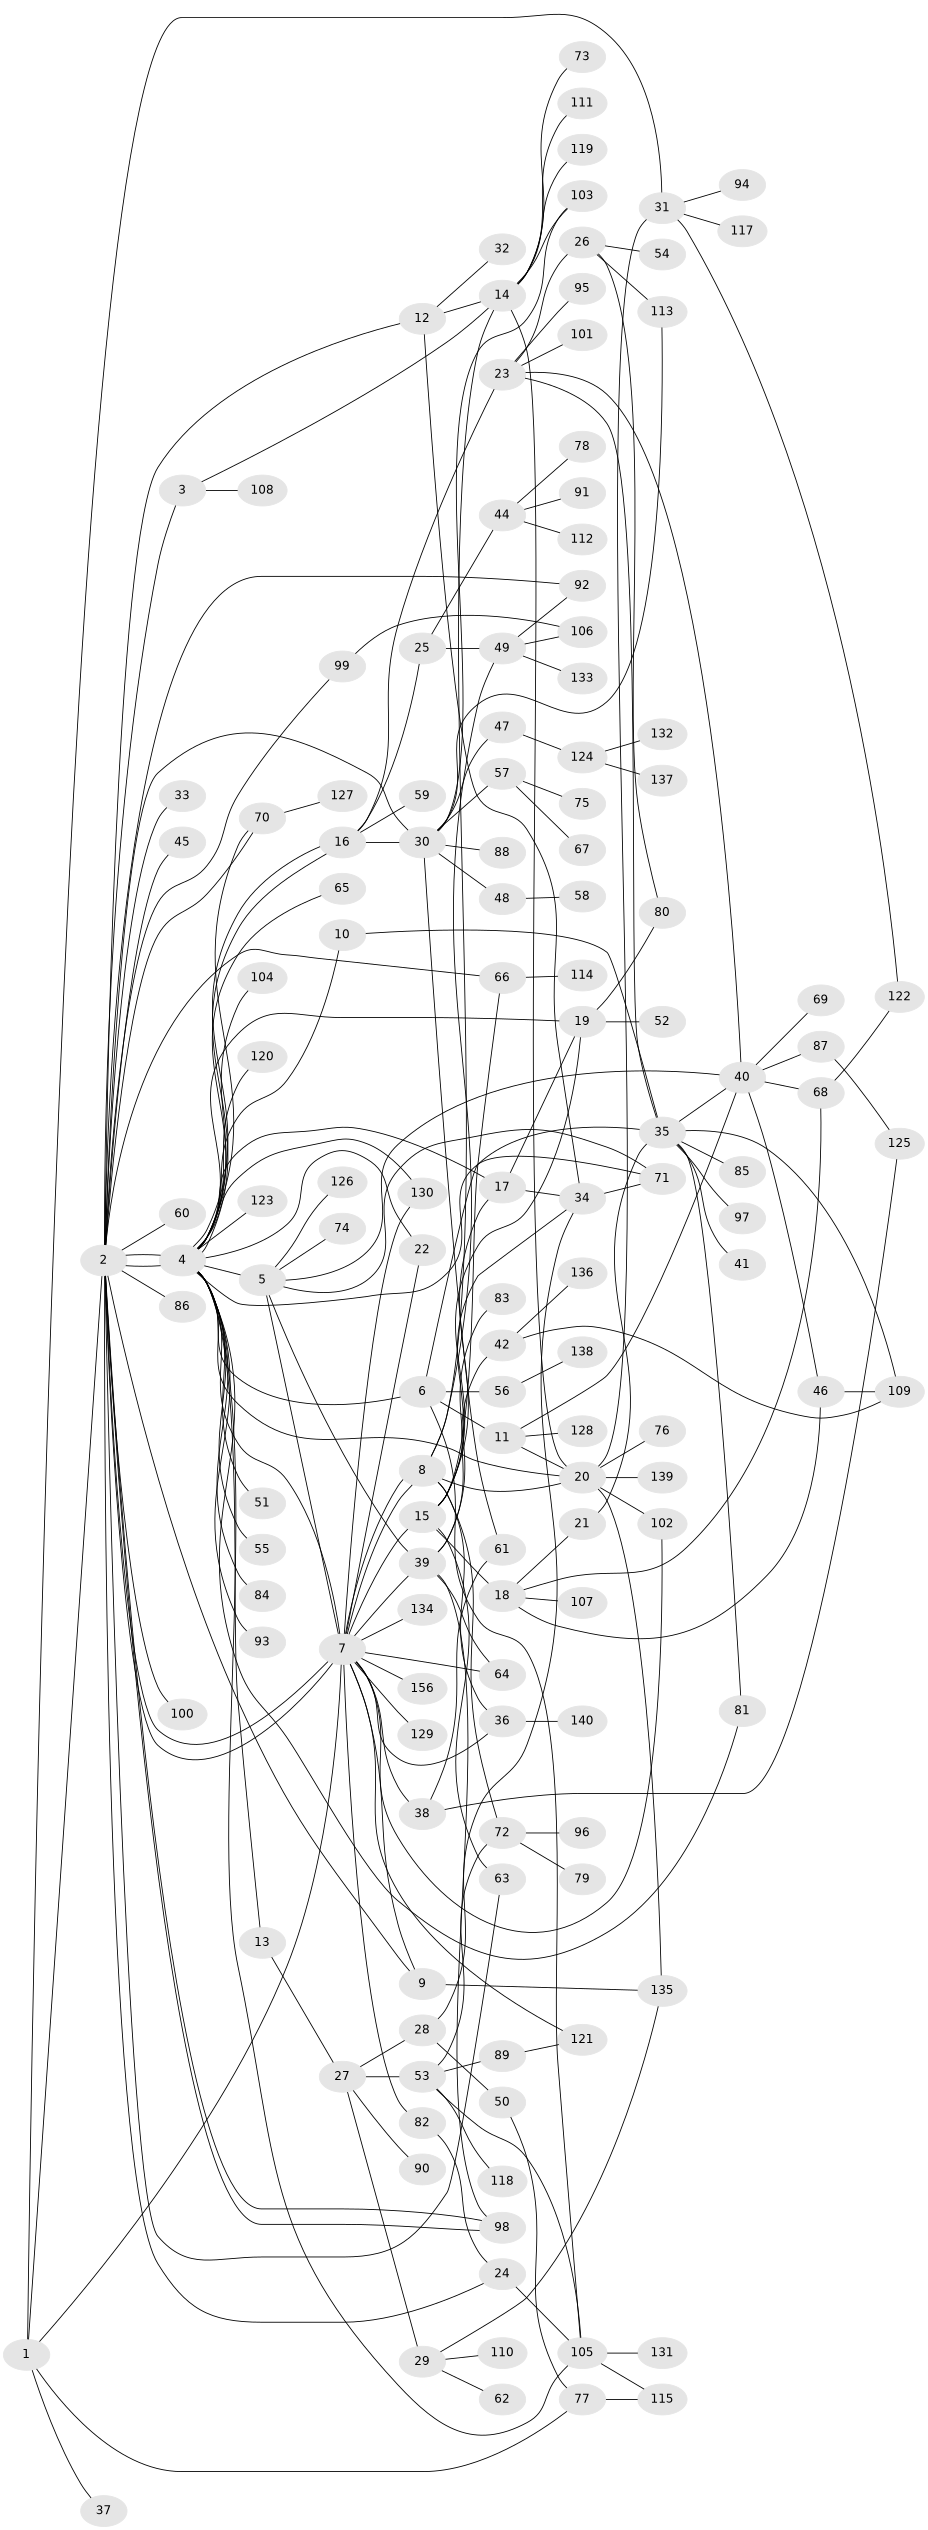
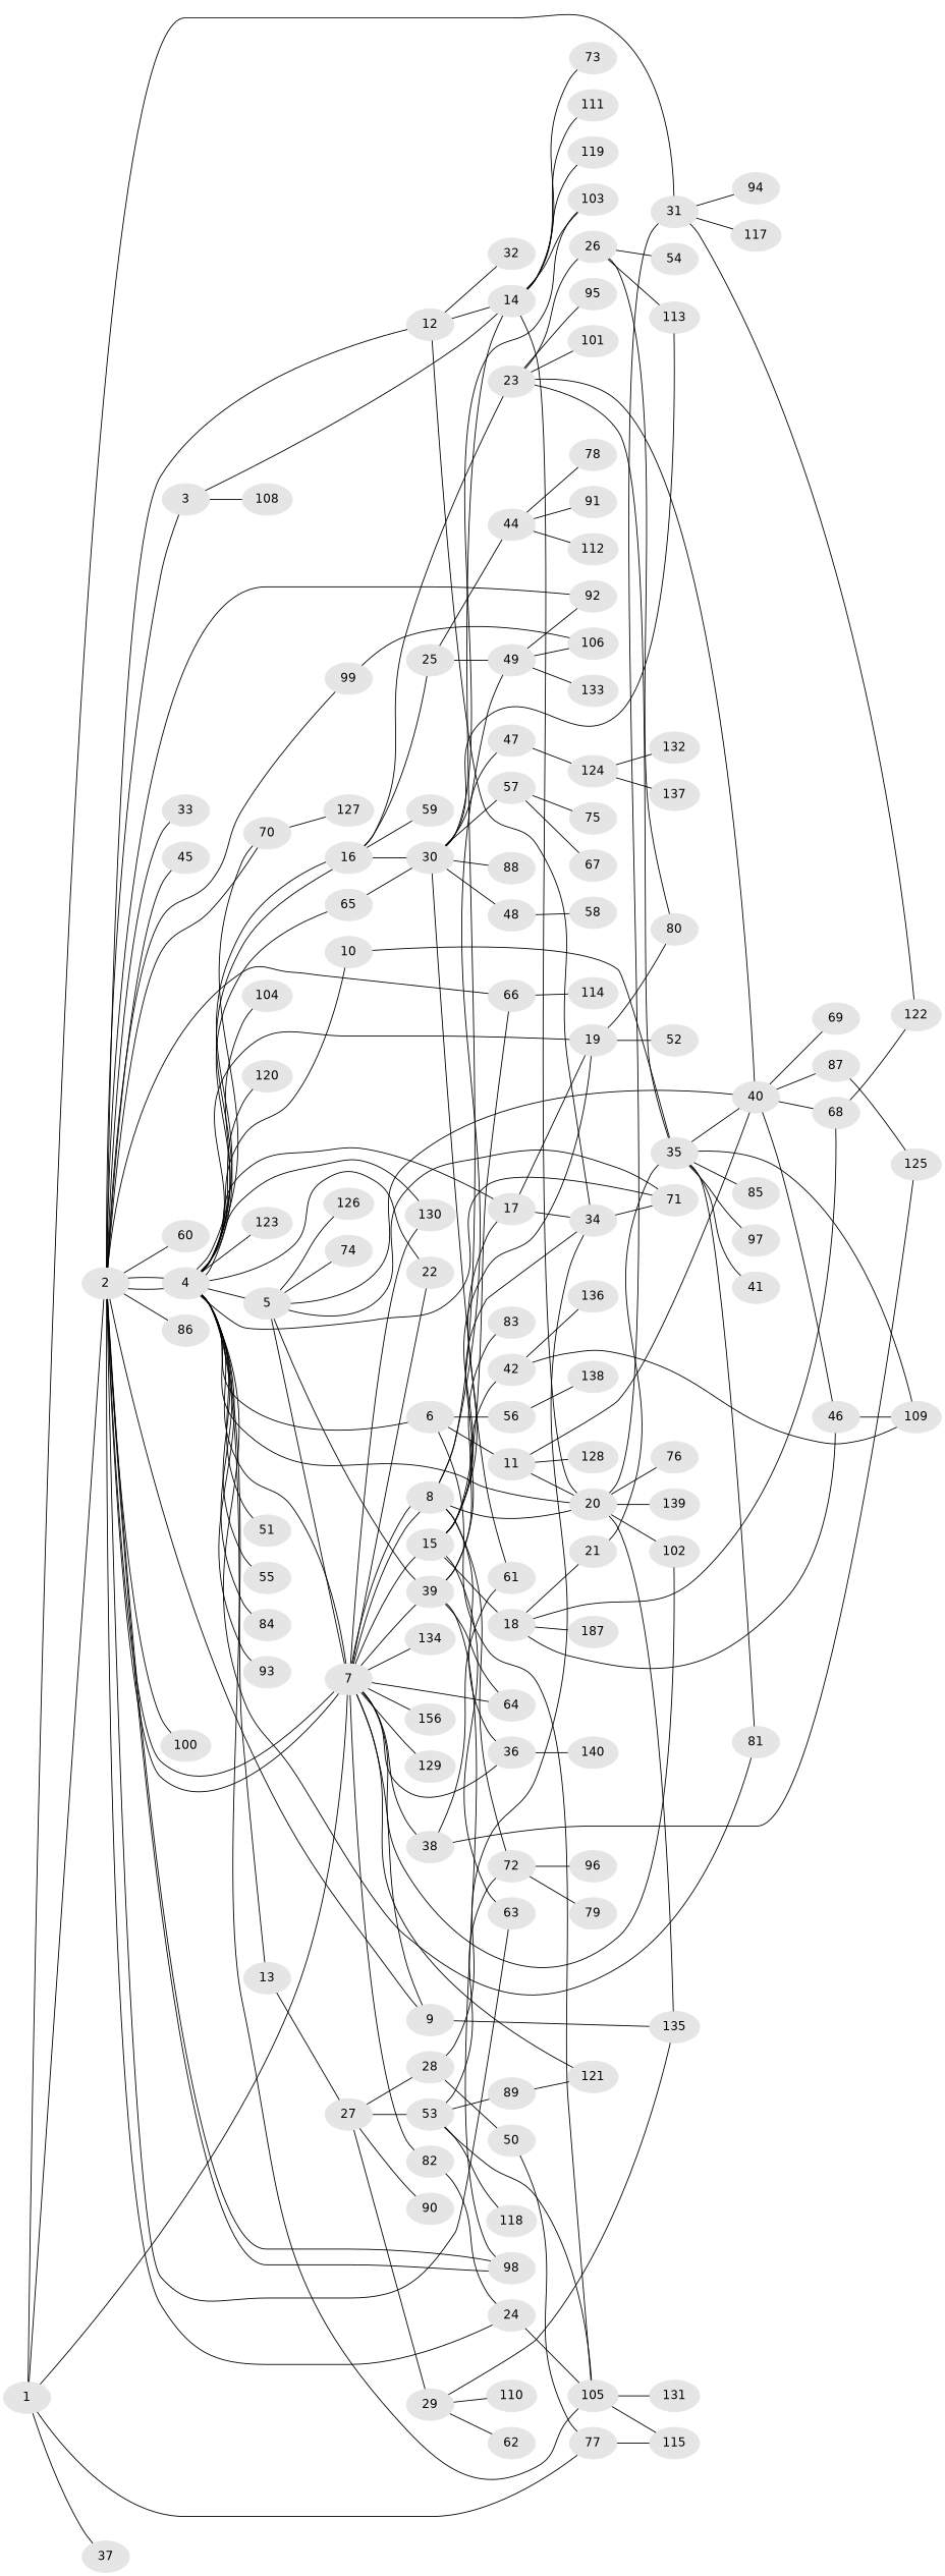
  graph {
    fontname="DejaVu Sans"
    rankdir=LR
    node [color=gray90 fontname="DejaVu Sans" style=filled]
    edge [fontname="DejaVu Sans"]
    1
    2
    7
    31
    37
    77
    3
    4
    9
    12
    24
    30
    33
    45
    60
    63
    66
    70
    86
    92
    98
    99
    100
    22
    130
    39
    8
    15
    36
    38
    64
    82
    102
    n34 [label=156]
    121
    129
    134
    94
    117
    122
    115
    14
    108
    5
    6
    10
    13
    16
    17
    19
    20
    51
    55
    65
    71
    81
    84
    93
    104
    105
    120
    123
    135
    32
    34
    103
    113
    47
    48
    57
    61
    88
    114
    127
    106
    73
    111
    119
    40
    74
    126
    11
    35
    56
    27
    23
    25
    59
    52
    80
    76
    139
    131
    42
    83
    46
    68
    69
    87
    128
    41
    85
    97
    109
    138
    49
    72
    18
    140
    125
    133
    79
    96
    28
    29
    53
    90
    21
-   107
+   107 [label=187]
    26
    95
    101
    44
    54
    78
    91
    112
    50
    62
    110
    89
    118
    124
    58
    67
    75
    136
    132
    137
    1 -- 2
    1 -- 7
    1 -- 31
    1 -- 37
    1 -- 77
    2 -- 7
    2 -- 7
    2 -- 3
    2 -- 4
    2 -- 4
    2 -- 9
    2 -- 12
    2 -- 24
-   2 -- 30
+   65 -- 30
    2 -- 33
    2 -- 45
    2 -- 60
    2 -- 63
    2 -- 66
    2 -- 70
    2 -- 86
    2 -- 92
    2 -- 98
    2 -- 98
    2 -- 99
    2 -- 100
    7 -- 9
    7 -- 22
    7 -- 130
    7 -- 39
    7 -- 8
    7 -- 8
    7 -- 15
    7 -- 36
    7 -- 38
    7 -- 64
    7 -- 82
    7 -- 102
    7 -- n34
    7 -- 121
    7 -- 129
    7 -- 134
    31 -- 94
    31 -- 117
    31 -- 122
    77 -- 115
    3 -- 14
    3 -- 108
    4 -- 7
    4 -- 70
    4 -- 22
    4 -- 130
    4 -- 5
    4 -- 6
    4 -- 10
    4 -- 13
    4 -- 16
    4 -- 16
    4 -- 17
    4 -- 19
    4 -- 20
    4 -- 51
    4 -- 55
    4 -- 65
    4 -- 71
    4 -- 81
    4 -- 84
    4 -- 93
    4 -- 104
    4 -- 105
    4 -- 120
    4 -- 123
    9 -- 135
    12 -- 14
    12 -- 32
    12 -- 34
    24 -- 105
    30 -- 103
    30 -- 113
    30 -- 47
    30 -- 48
    30 -- 57
    30 -- 61
    30 -- 88
    66 -- 114
    70 -- 127
    99 -- 106
    39 -- 98
    39 -- 64
    39 -- 42
    39 -- 83
    8 -- 36
    8 -- 14
    8 -- 20
    8 -- 49
    8 -- 72
    15 -- 63
    15 -- 66
    15 -- 17
    15 -- 19
    15 -- 34
    15 -- 18
    36 -- 140
    38 -- 61
    38 -- 125
    82 -- 24
    14 -- 20
    14 -- 103
    14 -- 73
    14 -- 111
    14 -- 119
    5 -- 7
    5 -- 39
    5 -- 71
    5 -- 40
    5 -- 74
    5 -- 126
    6 -- 105
    6 -- 11
-   6 -- 35
    6 -- 56
    10 -- 35
    13 -- 27
    16 -- 30
    16 -- 23
    16 -- 25
    16 -- 59
    17 -- 19
    17 -- 34
    19 -- 52
    19 -- 80
    20 -- 31
    20 -- 102
    20 -- 135
    20 -- 76
    20 -- 139
    105 -- 115
    105 -- 131
    34 -- 71
    47 -- 124
    48 -- 58
    57 -- 67
    57 -- 75
    40 -- 46
    40 -- 68
    40 -- 69
    40 -- 87
    11 -- 20
    11 -- 40
    11 -- 128
    35 -- 81
    35 -- 40
    35 -- 41
    35 -- 85
    35 -- 97
    35 -- 109
    56 -- 138
    27 -- 28
    27 -- 29
    27 -- 53
    27 -- 90
    23 -- 40
    23 -- 35
    23 -- 26
    23 -- 95
    23 -- 101
    25 -- 49
    25 -- 44
    42 -- 109
    42 -- 136
    46 -- 109
    68 -- 122
    87 -- 125
    49 -- 92
    49 -- 106
    49 -- 133
    72 -- 79
    72 -- 96
    18 -- 46
    18 -- 68
    18 -- 21
    18 -- 107
    28 -- 34
    28 -- 50
    29 -- 135
    29 -- 62
    29 -- 110
    53 -- 105
    53 -- 72
    53 -- 89
    53 -- 118
    21 -- 35
    26 -- 113
    26 -- 80
    26 -- 54
    44 -- 78
    44 -- 91
    44 -- 112
    50 -- 77
    89 -- 121
    124 -- 132
    124 -- 137
  }
